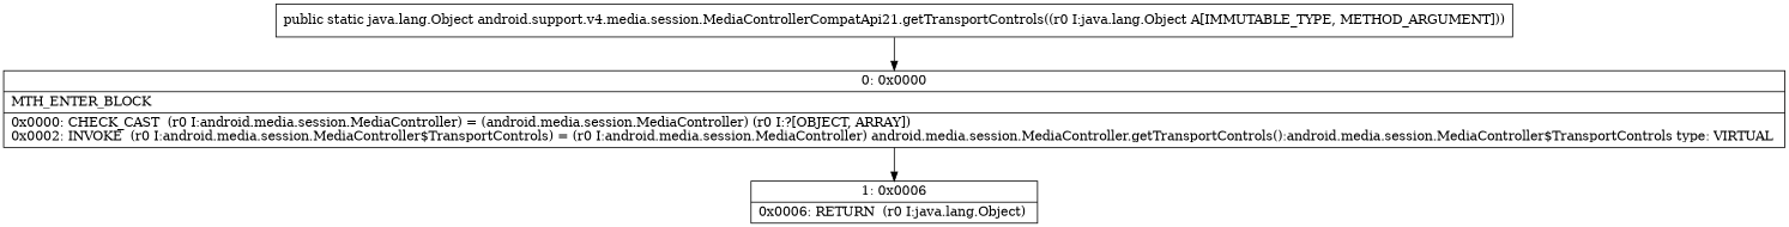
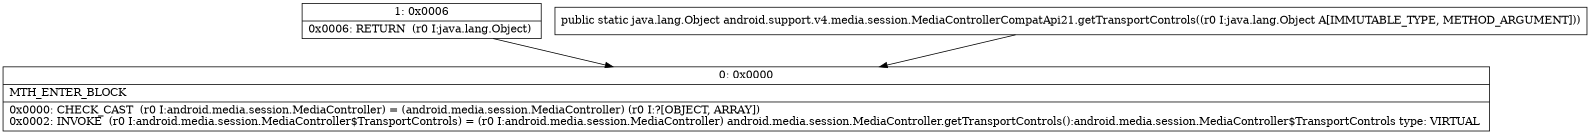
  digraph {
    node [shape=record]
    n1 [label="{0\:\ 0x0000|MTH_ENTER_BLOCK\l|0x0000: CHECK_CAST  (r0 I:android.media.session.MediaController) = (android.media.session.MediaController) (r0 I:?[OBJECT, ARRAY]) \l0x0002: INVOKE  (r0 I:android.media.session.MediaController$TransportControls) = (r0 I:android.media.session.MediaController) android.media.session.MediaController.getTransportControls():android.media.session.MediaController$TransportControls type: VIRTUAL \l}"]
    n2 [label="{1\:\ 0x0006|0x0006: RETURN  (r0 I:java.lang.Object) \l}"]
    n3 [label="{public static java.lang.Object android.support.v4.media.session.MediaControllerCompatApi21.getTransportControls((r0 I:java.lang.Object A[IMMUTABLE_TYPE, METHOD_ARGUMENT])) }"]
-   n1 -> n2
+   n2 -> n1
    n3 -> n1
  }
